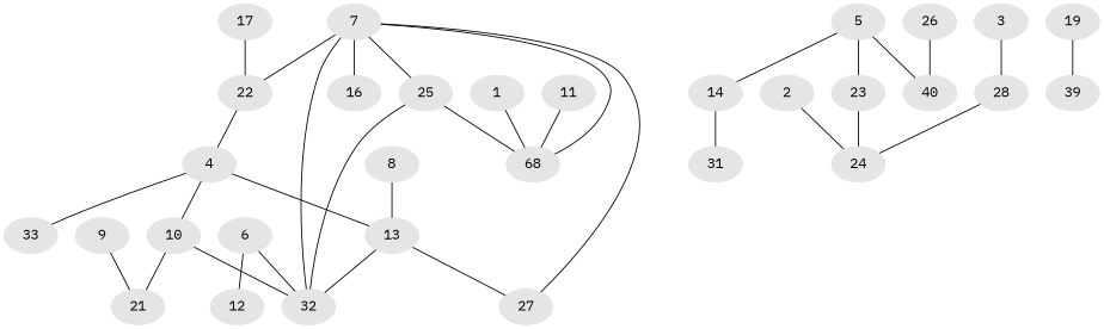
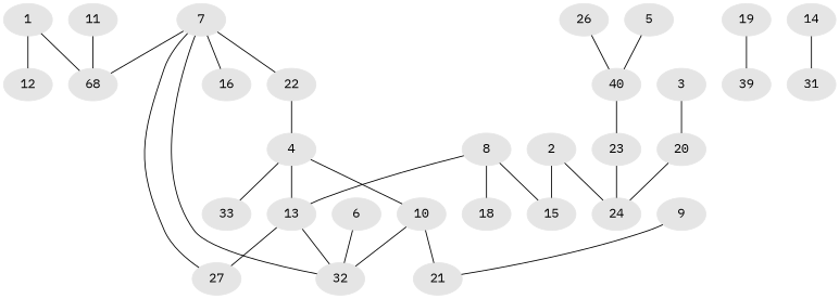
  graph {
    fontname="IBM Plex Mono"
    node [color=gray90 fontname="IBM Plex Mono" style=filled]
    edge [fontname="IBM Plex Mono" weight=1.0]
    n1 [label=68]
    1
    4
    10
    13
    33
-   20 [label=28]
+   20
    24
    2
+   15
    3
    n12 [label=39]
    19
    32
    21
    27
    5
    14
    23
    n20 [label=40]
    31
    6
    12
    7
    16
    22
-   25
    8
+   18
    9
    11
-   17
    26
    1 -- n1
    4 -- 10
    4 -- 13
    4 -- 33
    10 -- 32
    10 -- 21
    13 -- 32
    13 -- 27
    20 -- 24
    2 -- 24
+   2 -- 15
    3 -- 20
    19 -- n12
-   5 -- 14
-   5 -- 23
+   n20 -- 23
    5 -- n20
    14 -- 31
    23 -- 24
    6 -- 32
-   6 -- 12
+   1 -- 12
    7 -- n1
    7 -- 32
    7 -- 27
    7 -- 16
    7 -- 22 [weight=2.0]
-   7 -- 25
    22 -- 4
-   25 -- n1
-   25 -- 32
    8 -- 13
+   8 -- 15
+   8 -- 18
    9 -- 21
    11 -- n1
-   17 -- 22
    26 -- n20
  }
